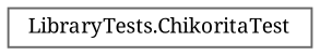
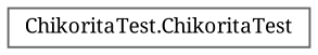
  digraph {
    rankdir=LR
    fontname="Noto Serif"
-   n1 [color=grey40 fillcolor=white fontname="Noto Serif" fontsize=10 height=0.2 label="LibraryTests.ChikoritaTest" shape=box style=filled width=0.4]
+   n1 [color=grey40 fillcolor=white fontname="Noto Serif" fontsize=10 height=0.2 label="ChikoritaTest.ChikoritaTest" shape=box style=filled width=0.4]
  }
